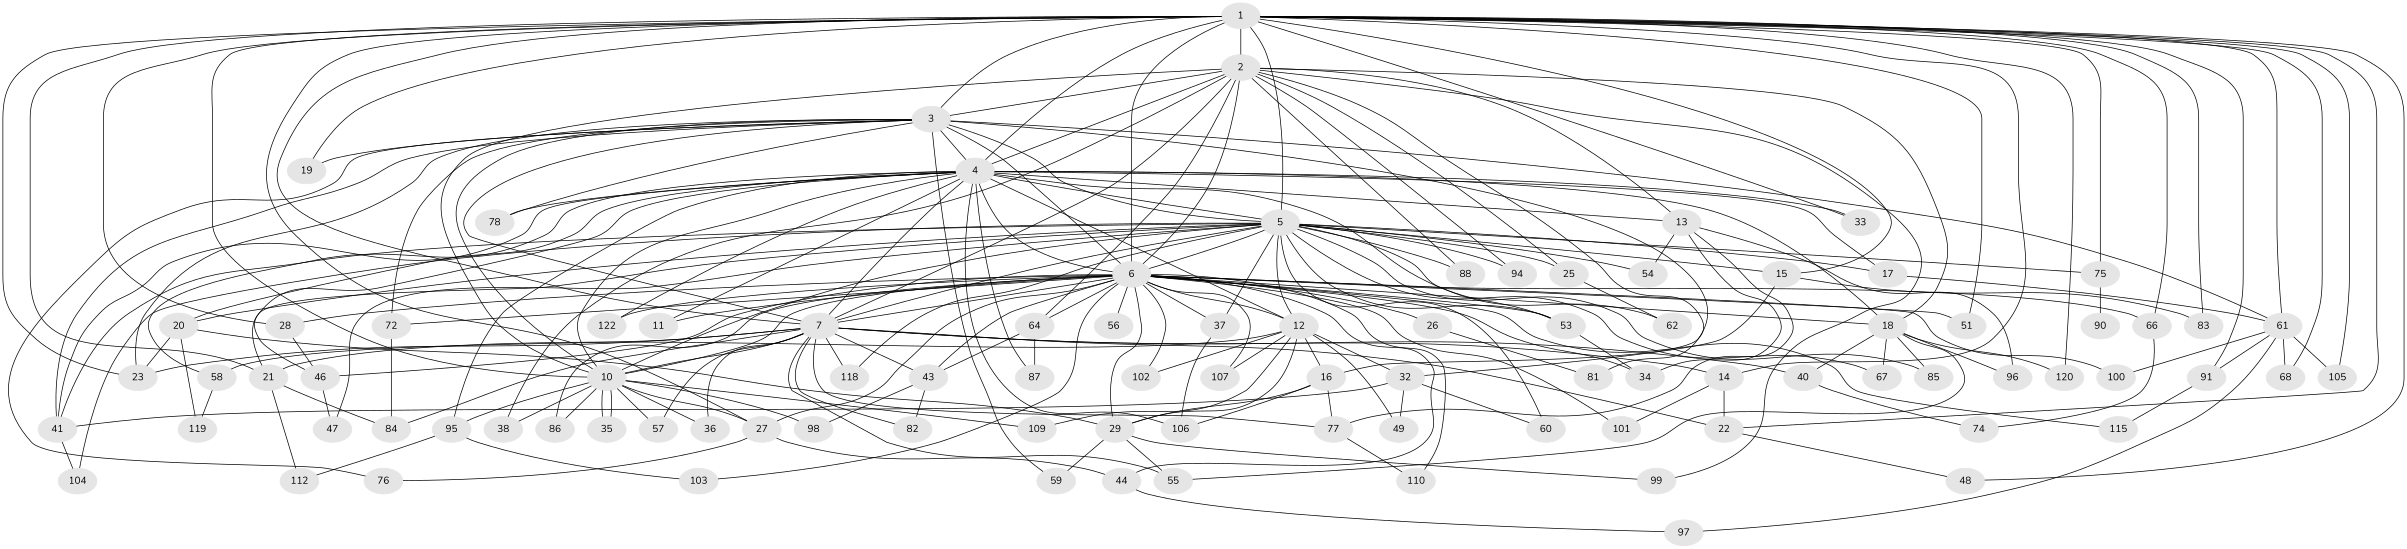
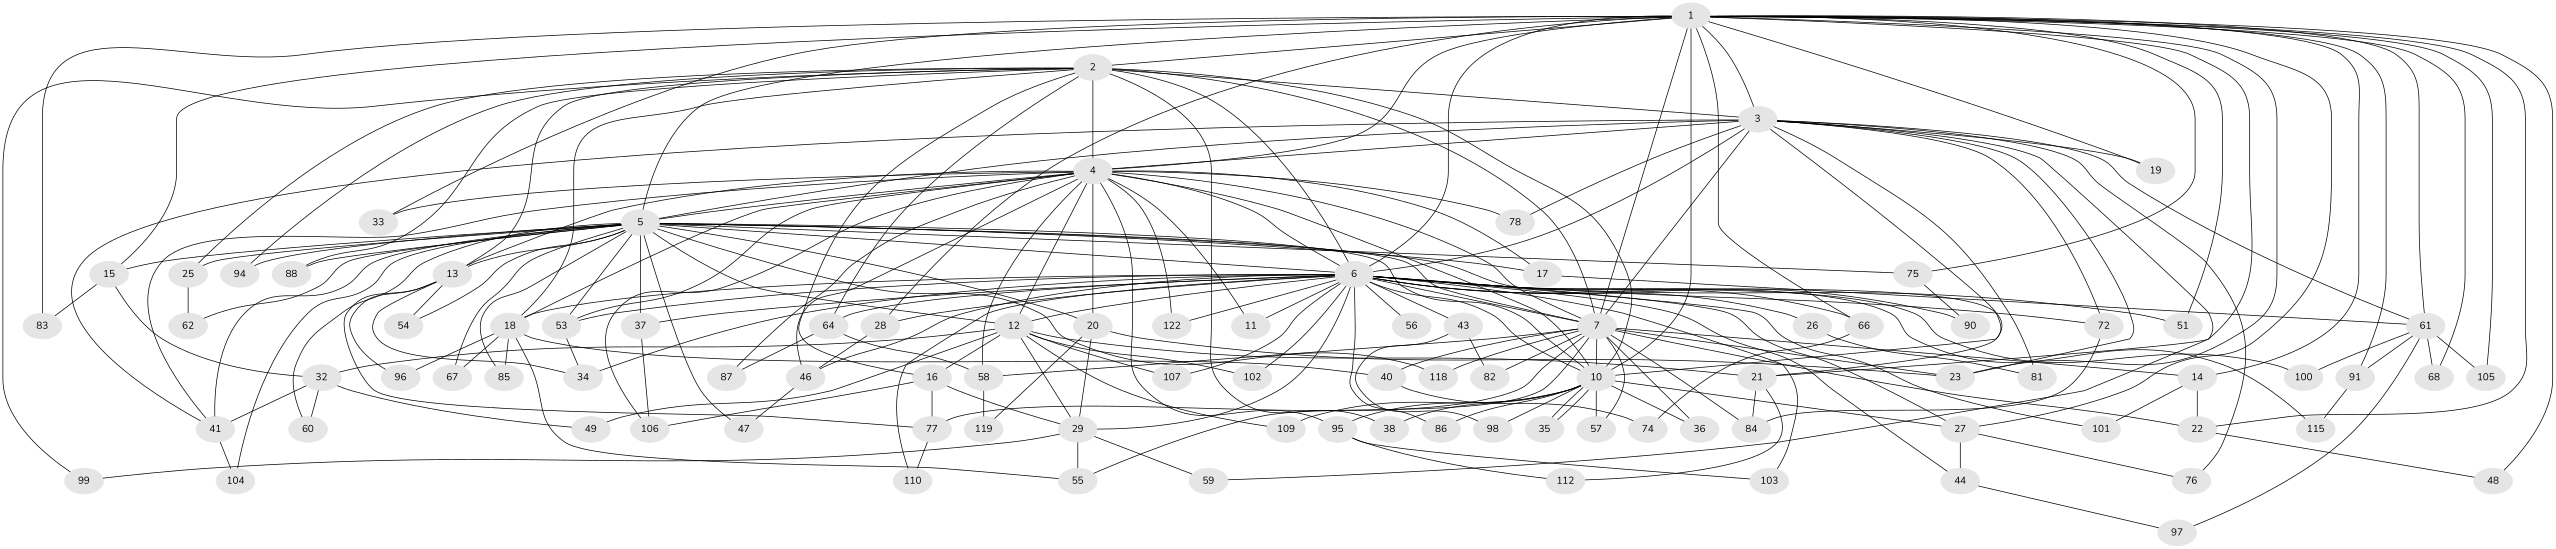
  graph {
    fontname=Nunito
    node [color=gray90 fontname=Nunito style=filled]
    edge [fontname=Nunito]
    1 [super="+8"]
    2 [super="+114"]
    3 [super="+121"]
    4 [super="+108"]
    5 [super="+69"]
    6 [super="+9"]
    7 [super="+30"]
    10 [super="+50"]
    14
    15
    19
    21 [super="+93"]
    22 [super="+71"]
    23 [super="+73"]
    27 [super="+111"]
    28 [super="+39"]
    33
    48
    51
    61
    66
    68
    75 [super="+80"]
    83
    91
    105
-   120
    13 [super="+92"]
    16 [super="+116"]
    18 [super="+63"]
    n31 [label=64 super="+64"]
    25
    38
    88
    94
    99
    41 [super="+45"]
    59
    72
    76
    78
    81
    11
    12 [super="+42"]
    17 [super="+79"]
    20 [super="+31"]
    46 [super="+124"]
    53 [super="+65"]
    58
    87
    95
    106
    122
    37 [super="+117"]
    47
    54
    62
    67
    n59 [label=60]
    85
    104
    118
    26
    29
    34 [super="+60"]
    43
    44
    56
    86
    90
    100
    101
    102
    103
    107
    110
    115
    36
    40
    55 [super="+89"]
    57
    77 [super="+113"]
    82
    84 [super="+123"]
    35
    98
    109
    32 [super="+52"]
    112
    97
    74
    96
    49
    119
    1 -- 2 [weight=2]
    1 -- 3 [weight=2]
    1 -- 4 [weight=2]
    1 -- 5 [weight=2]
    1 -- 6 [weight=4]
    1 -- 7 [weight=2]
    1 -- 10 [weight=2]
    1 -- 14
    1 -- 15
    1 -- 19
    1 -- 21
    1 -- 22
    1 -- 23
    1 -- 27
    1 -- 28
    1 -- 33
    1 -- 48
    1 -- 51
    1 -- 61
    1 -- 66
    1 -- 68
    1 -- 75
    1 -- 83
    1 -- 91
    1 -- 105
-   1 -- 120
    2 -- 3
    2 -- 4
    2 -- 6 [weight=2]
    2 -- 7
    2 -- 10
    2 -- 13
    2 -- 16
    2 -- 18
    2 -- n31
    2 -- 25
    2 -- 38
    2 -- 88
    2 -- 94
    2 -- 99
    3 -- 4
    3 -- 5
    3 -- 6 [weight=2]
    3 -- 7
    3 -- 10
    3 -- 19
    3 -- 23
    3 -- 61
    3 -- 41
    3 -- 59
    3 -- 72
    3 -- 76
    3 -- 78
    3 -- 81
    4 -- 5 [weight=2]
    4 -- 6 [weight=2]
    4 -- 7
    4 -- 10
    4 -- 33
    4 -- 13
    4 -- 18
    4 -- 41
    4 -- 78
    4 -- 11
    4 -- 12
    4 -- 17
    4 -- 20
    4 -- 46
    4 -- 53
    4 -- 58
    4 -- 87
    4 -- 95
    4 -- 106
    4 -- 122
    5 -- 6 [weight=2]
    5 -- 7 [weight=2]
    5 -- 10
    5 -- 15
    5 -- 21
    5 -- 75
+   5 -- 13
    5 -- 25
    5 -- 88
    5 -- 94
    5 -- 41
    5 -- 12
    5 -- 17
    5 -- 20
    5 -- 53
    5 -- 37
    5 -- 47
    5 -- 54
    5 -- 62
    5 -- 67
    5 -- n59
    5 -- 85
    5 -- 104
    5 -- 118
    6 -- 7 [weight=2]
    6 -- 10 [weight=2]
    6 -- 27
    6 -- 28 [weight=2]
    6 -- 51
    6 -- 66
    6 -- 18
    6 -- n31
    6 -- 72
    6 -- 11
    6 -- 12
    6 -- 46
    6 -- 53
    6 -- 122
    6 -- 37
    6 -- 26 [weight=2]
    6 -- 29 [weight=2]
    6 -- 34
    6 -- 43
    6 -- 44
    6 -- 56
    6 -- 86
+   6 -- 90
    6 -- 100
    6 -- 101
    6 -- 102
    6 -- 103
    6 -- 107
    6 -- 110
    6 -- 115
    7 -- 10
    7 -- 14
    7 -- 22
    7 -- 23
    7 -- 58
    7 -- 118
-   7 -- 43
    7 -- 36
    7 -- 40
    7 -- 55
    7 -- 57
    7 -- 77
    7 -- 82
    7 -- 84
    10 -- 27
    10 -- 38
    10 -- 95
    10 -- 86
    10 -- 36
    10 -- 57
    10 -- 35
    10 -- 35
    10 -- 98
    10 -- 109
    14 -- 22
    14 -- 101
    15 -- 83
    15 -- 32
    21 -- 84
    21 -- 112
    22 -- 48
    27 -- 76
    27 -- 44
    28 -- 46
    61 -- 68
    61 -- 91
    61 -- 105
    61 -- 100
    61 -- 97
    66 -- 74
    75 -- 90
    91 -- 115
    13 -- 54
    13 -- 34
    13 -- 77
    13 -- 96
    16 -- 106
    16 -- 29
    16 -- 77
-   18 -- 120
    18 -- 67
    18 -- 85
    18 -- 40
    18 -- 55
    18 -- 96
    n31 -- 87
-   n31 -- 43
+   n31 -- 58
    25 -- 62
    41 -- 104
    72 -- 84
    12 -- 21
    12 -- 16
    12 -- 29
    12 -- 102
    12 -- 107
    12 -- 109
    12 -- 32
    12 -- 49
    17 -- 61
    20 -- 23
    20 -- 29
    20 -- 119
    46 -- 47
    53 -- 34
    58 -- 119
    95 -- 103
    95 -- 112
    37 -- 106
    26 -- 81
    29 -- 99
    29 -- 59
    29 -- 55
    43 -- 82
    43 -- 98
    44 -- 97
    40 -- 74
    77 -- 110
    32 -- 41
    32 -- n59
    32 -- 49
  }
